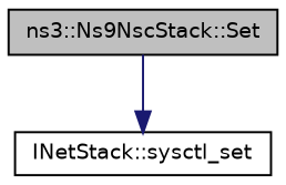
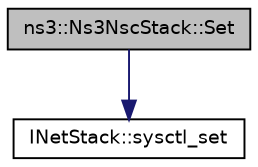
  digraph {
    rankdir=TB
    node [color=black fontname=Helvetica fontsize=10 shape=record style=filled]
-   n1 [fillcolor=grey75 fontcolor=black height=0.2 label="ns3::Ns9NscStack::Set" width=0.4]
+   n1 [fillcolor=grey75 fontcolor=black height=0.2 label="ns3::Ns3NscStack::Set" width=0.4]
    n2 [fillcolor=white height=0.2 label="INetStack::sysctl_set" width=0.4]
    n1 -> n2 [color=midnightblue fontname=Helvetica fontsize=10 labelfontname=Helvetica labelfontsize=10 style=solid]
  }
